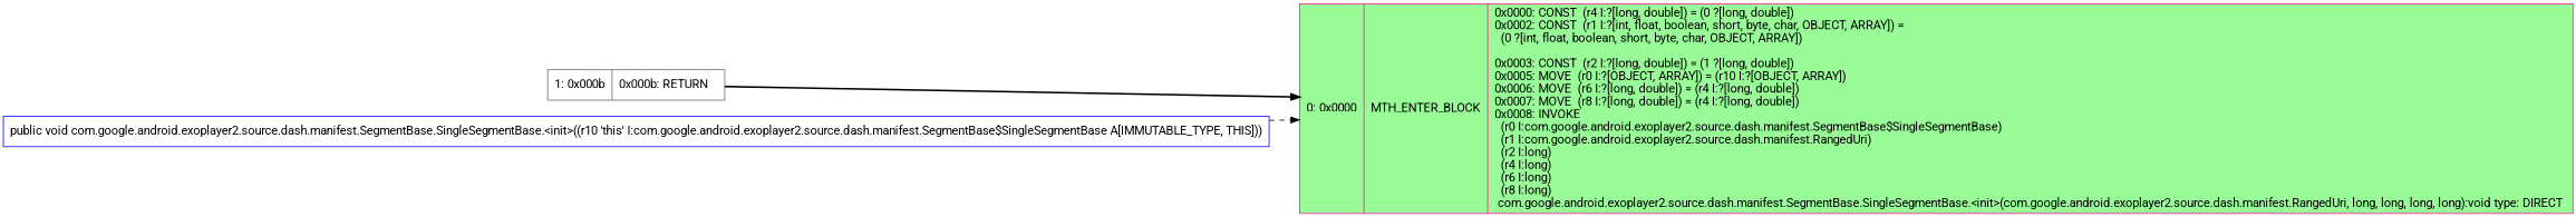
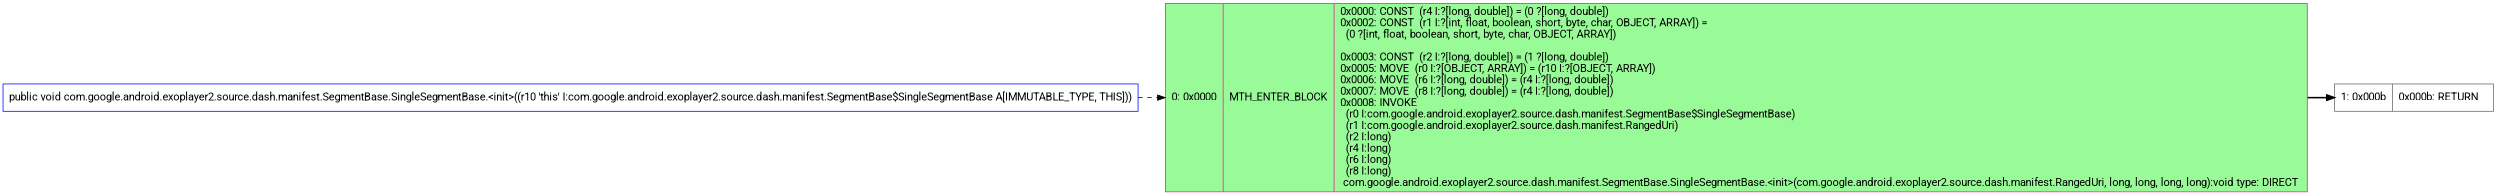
  digraph {
    rankdir=LR
    fontname=Roboto
    node [shape=record style=filled fillcolor=white fontname=Roboto]
    edge [fontname=Roboto]
    n1 [label="{0\:\ 0x0000|MTH_ENTER_BLOCK\l|0x0000: CONST  (r4 I:?[long, double]) = (0 ?[long, double]) \l0x0002: CONST  (r1 I:?[int, float, boolean, short, byte, char, OBJECT, ARRAY]) = \l  (0 ?[int, float, boolean, short, byte, char, OBJECT, ARRAY])\l \l0x0003: CONST  (r2 I:?[long, double]) = (1 ?[long, double]) \l0x0005: MOVE  (r0 I:?[OBJECT, ARRAY]) = (r10 I:?[OBJECT, ARRAY]) \l0x0006: MOVE  (r6 I:?[long, double]) = (r4 I:?[long, double]) \l0x0007: MOVE  (r8 I:?[long, double]) = (r4 I:?[long, double]) \l0x0008: INVOKE  \l  (r0 I:com.google.android.exoplayer2.source.dash.manifest.SegmentBase$SingleSegmentBase)\l  (r1 I:com.google.android.exoplayer2.source.dash.manifest.RangedUri)\l  (r2 I:long)\l  (r4 I:long)\l  (r6 I:long)\l  (r8 I:long)\l com.google.android.exoplayer2.source.dash.manifest.SegmentBase.SingleSegmentBase.\<init\>(com.google.android.exoplayer2.source.dash.manifest.RangedUri, long, long, long, long):void type: DIRECT \l}" fillcolor=palegreen color=deeppink]
    n2 [label="{1\:\ 0x000b|0x000b: RETURN   \l}" color=gray40]
    n3 [label="{public void com.google.android.exoplayer2.source.dash.manifest.SegmentBase.SingleSegmentBase.\<init\>((r10 'this' I:com.google.android.exoplayer2.source.dash.manifest.SegmentBase$SingleSegmentBase A[IMMUTABLE_TYPE, THIS])) }" color=blue]
-   n2 -> n1 [style=bold]
+   n1 -> n2 [style=bold]
    n3 -> n1 [style=dashed]
  }
